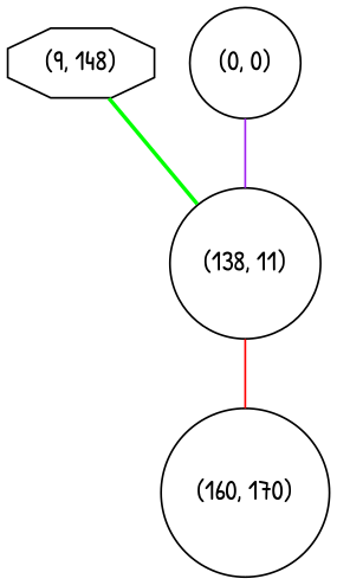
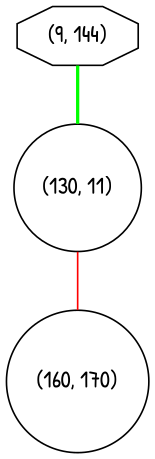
  graph {
    fontname="Patrick Hand"
    node [fontname="Patrick Hand" shape=circle]
    edge [fontname="Patrick Hand" style=solid]
-   "(130, 11)" [label="(138, 11)"]
-   "(9, 144)" [shape=octagon label="(9, 148)"]
+   "(130, 11)"
+   "(9, 144)" [shape=octagon]
    "(160, 170)"
-   "(0, 0)"
    "(130, 11)" -- "(160, 170)" [color=red weight=1]
    "(9, 144)" -- "(130, 11)" [color=green style=bold weight=2]
-   "(0, 0)" -- "(130, 11)" [color=purple weight=4]
  }
